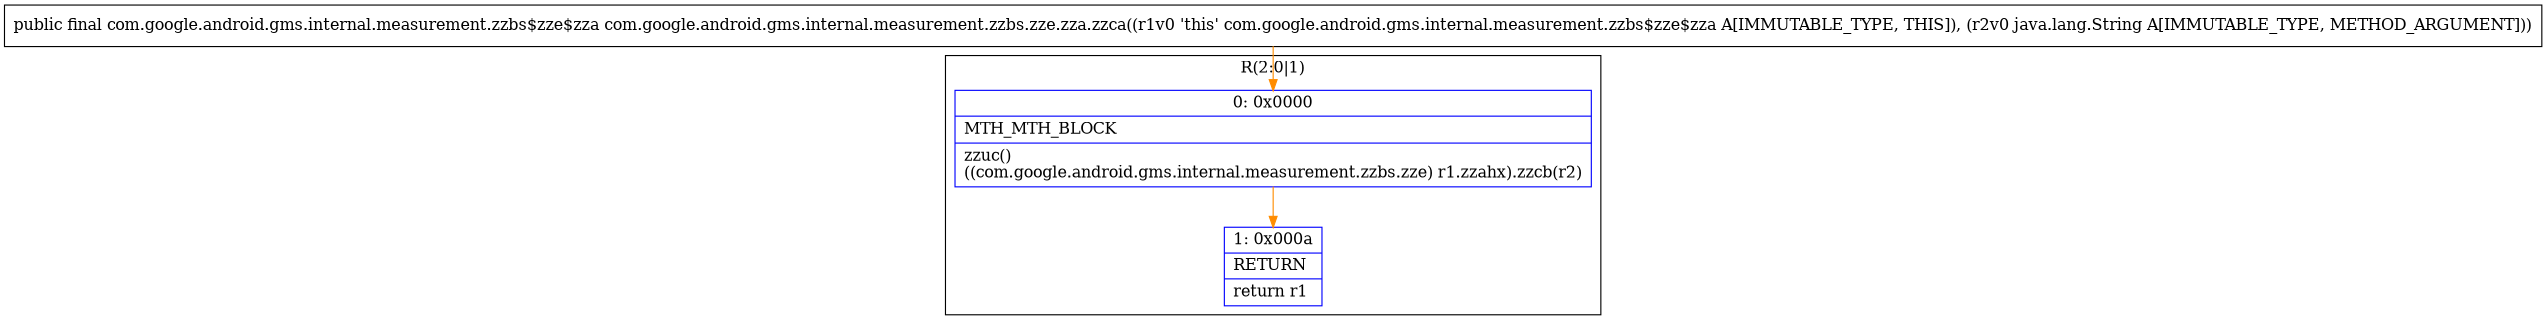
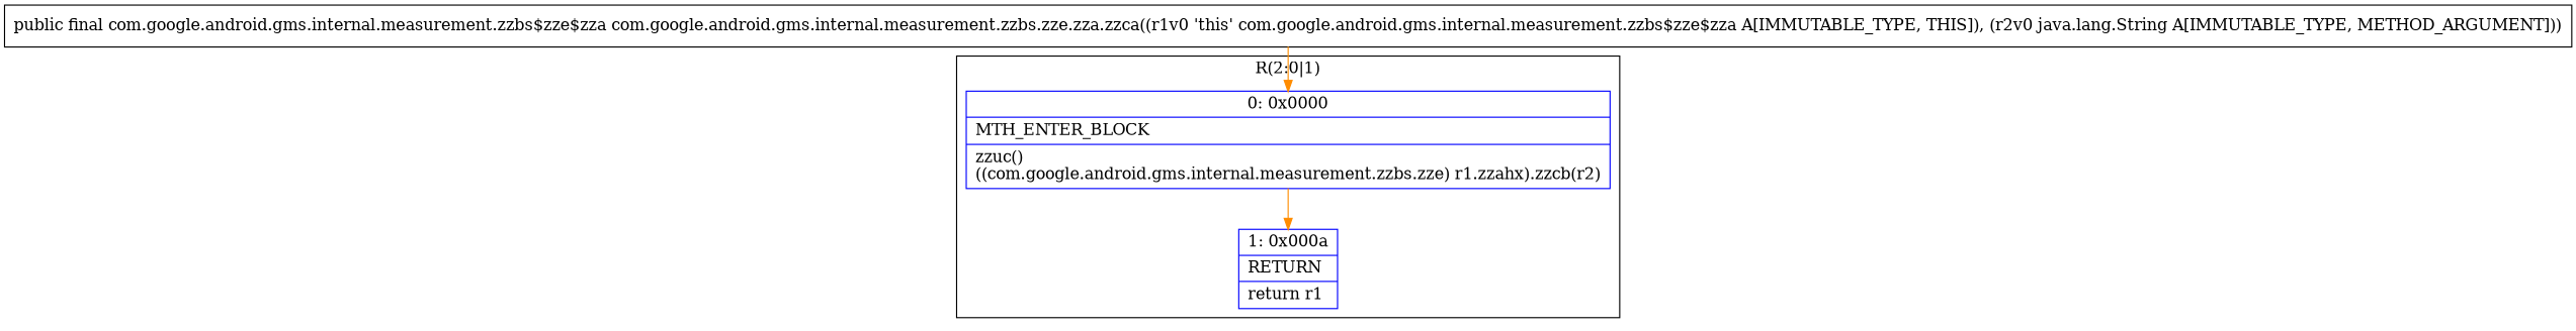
  digraph {
    node [color=blue shape=record]
    edge [color=darkorange]
-   n1 [label="{0\:\ 0x0000|MTH_MTH_BLOCK\l|zzuc()\l((com.google.android.gms.internal.measurement.zzbs.zze) r1.zzahx).zzcb(r2)\l}"]
+   n1 [label="{0\:\ 0x0000|MTH_ENTER_BLOCK\l|zzuc()\l((com.google.android.gms.internal.measurement.zzbs.zze) r1.zzahx).zzcb(r2)\l}"]
    n2 [label="{1\:\ 0x000a|RETURN\l|return r1\l}"]
    n3 [label="{public final com.google.android.gms.internal.measurement.zzbs$zze$zza com.google.android.gms.internal.measurement.zzbs.zze.zza.zzca((r1v0 'this' com.google.android.gms.internal.measurement.zzbs$zze$zza A[IMMUTABLE_TYPE, THIS]), (r2v0 java.lang.String A[IMMUTABLE_TYPE, METHOD_ARGUMENT])) }" color=""]
    subgraph cluster_1 {
      label="R(2:0|1)"
      n1
      n2
    }
    n1 -> n2
    n3 -> n1
  }
